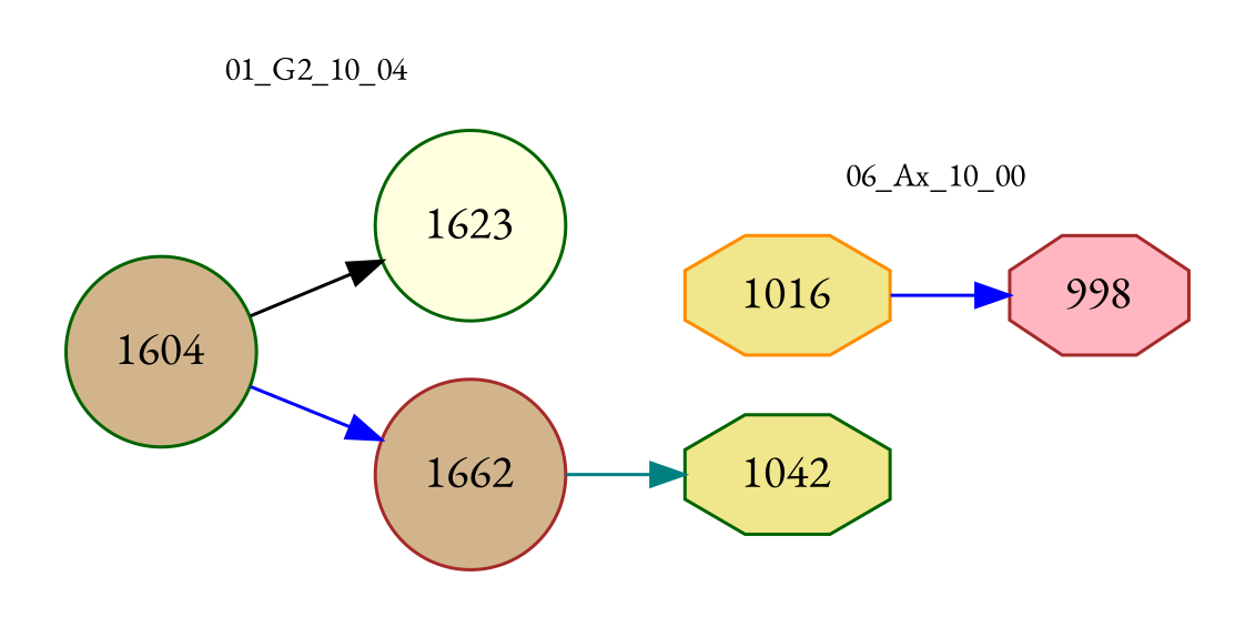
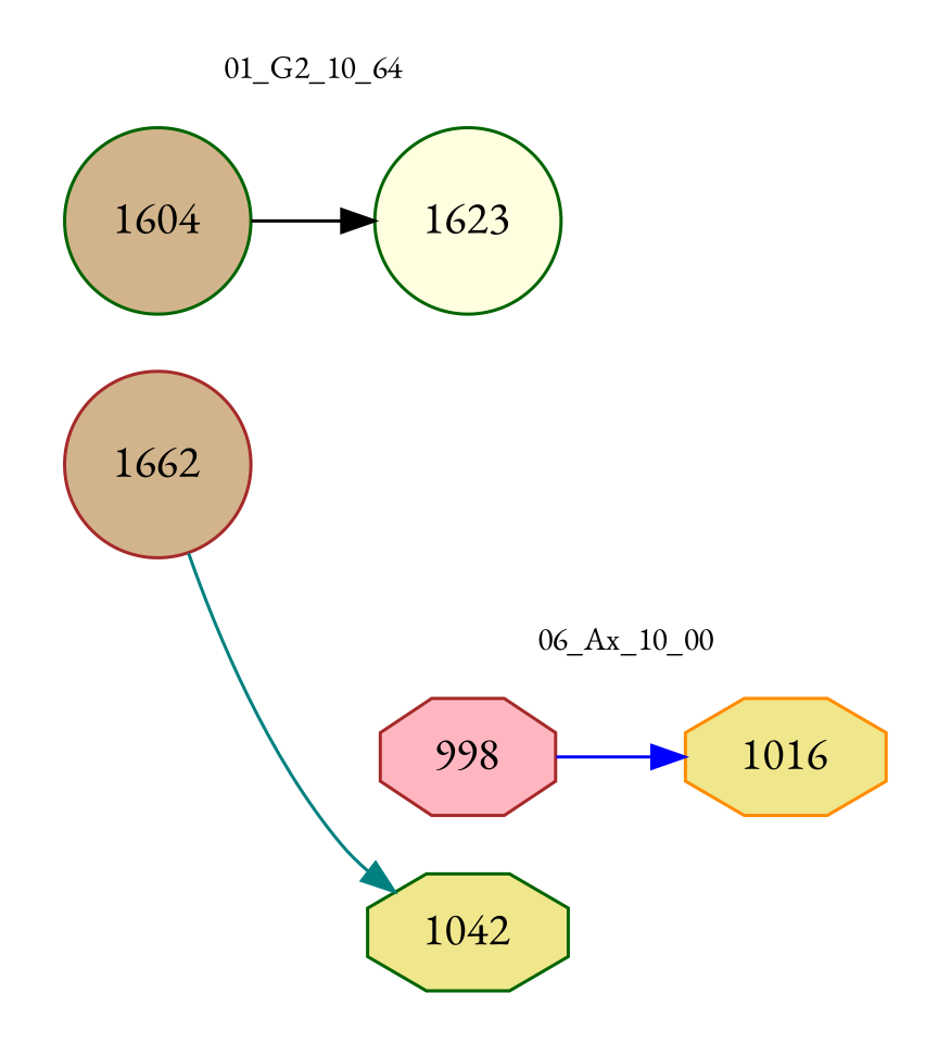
  digraph {
    fontname="EB Garamond"
    rankdir=LR
    node [color=darkgreen fillcolor=khaki fontname="EB Garamond" shape=octagon style=filled]
    edge [color=blue fontname="EB Garamond"]
    n1 [color=darkorange label=1016]
    n2 [color=brown fillcolor=lightpink label=998]
    n3 [label=1042]
    n4 [fillcolor=tan label=1604 shape=circle]
    n5 [color=brown fillcolor=tan label=1662 shape=circle]
    n6 [fillcolor=lightyellow label=1623 shape=circle]
    subgraph cluster_1 {
      color=white
      fontsize=10
      label="06_Ax_10_00"
      n1
      n2
      n3
    }
    subgraph cluster_2 {
      color=white
      fontsize=10
-     label="01_G2_10_04"
+     label="01_G2_10_64"
      n4
      n5
      n6
    }
-   n1 -> n2
-   n4 -> n5
+   n2 -> n1
    n4 -> n6 [color=black]
    n5 -> n3 [color=teal]
  }
